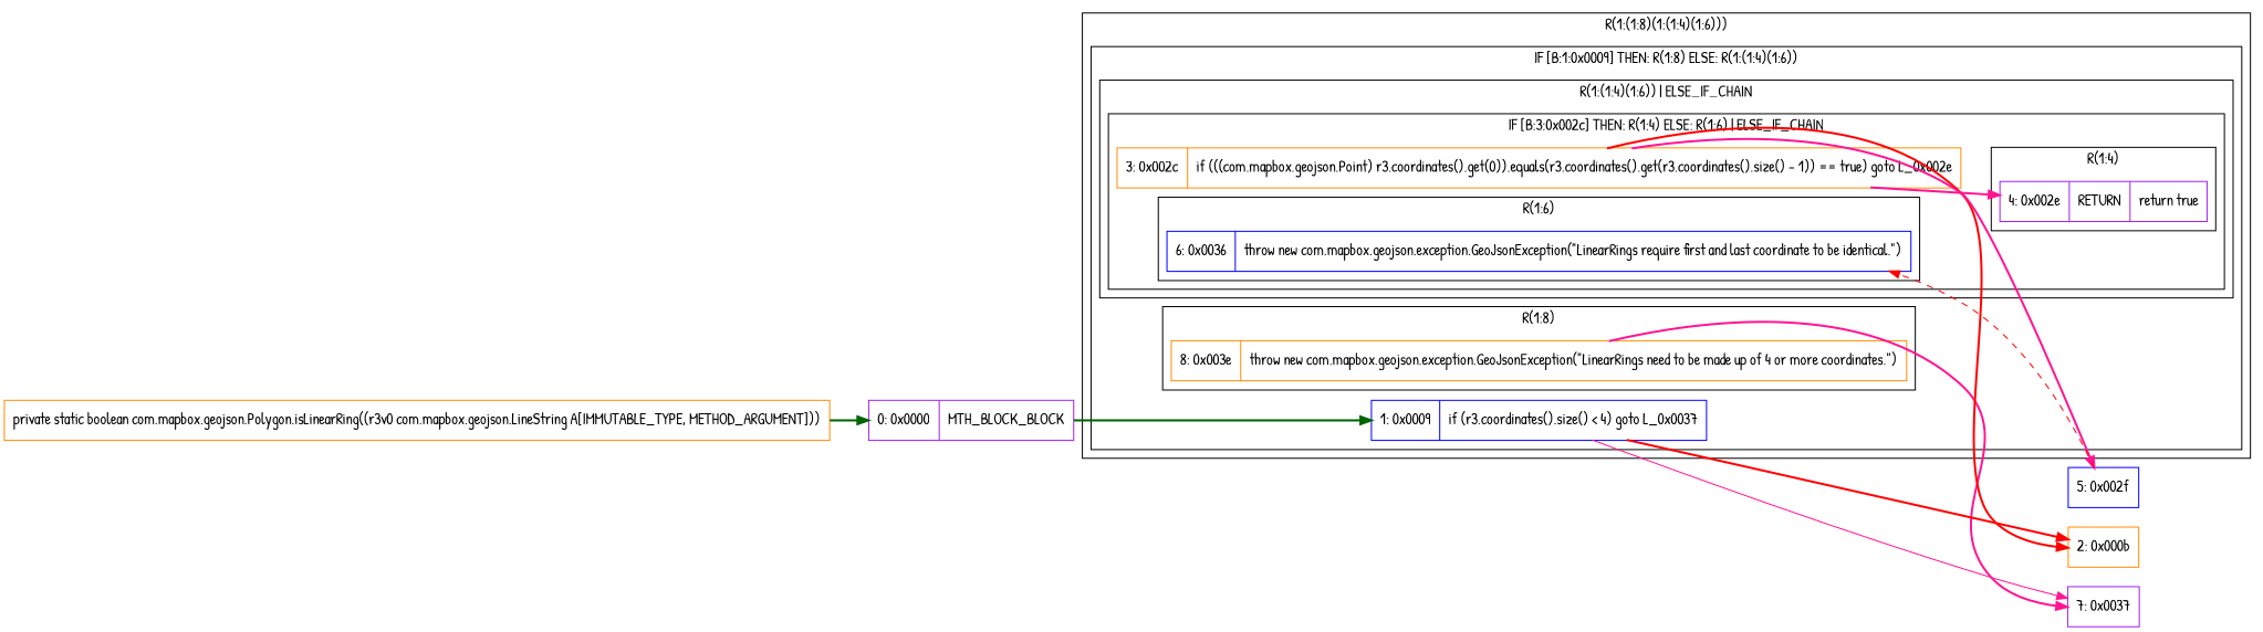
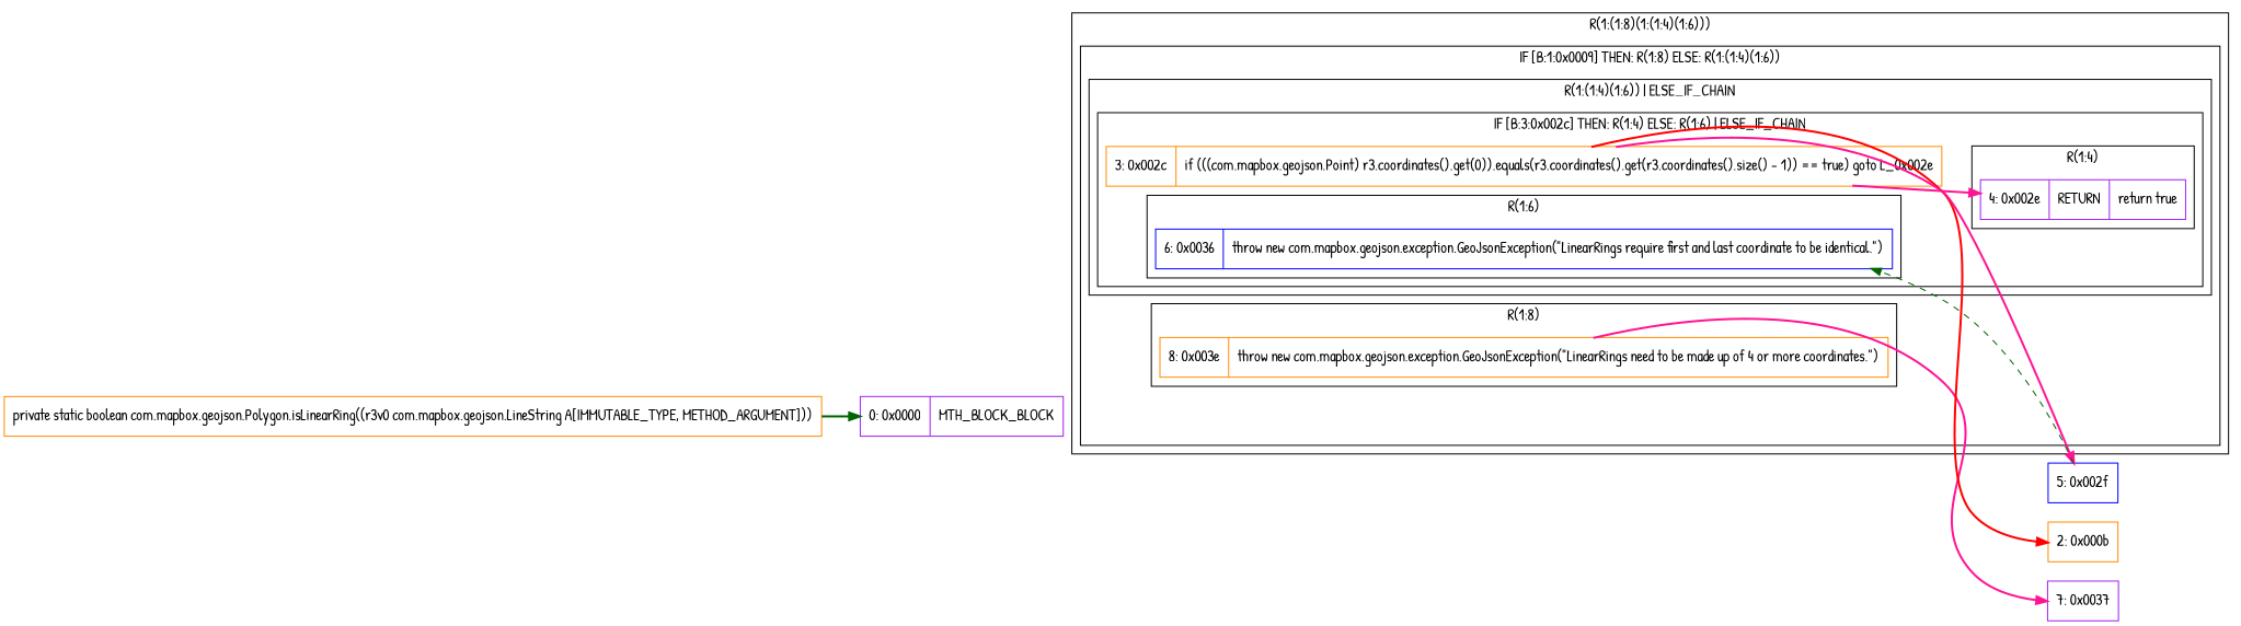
  digraph {
    fontname="Patrick Hand"
    rankdir=LR
    node [color=darkorange fontname="Patrick Hand" shape=record]
    edge [color=deeppink fontname="Patrick Hand" style=bold]
    n1 [label="{8\:\ 0x003e|throw new com.mapbox.geojson.exception.GeoJsonException(\"LinearRings need to be made up of 4 or more coordinates.\")\l}"]
    n2 [color=purple label="{4\:\ 0x002e|RETURN\l|return true\l}"]
    n3 [color=blue label="{6\:\ 0x0036|throw new com.mapbox.geojson.exception.GeoJsonException(\"LinearRings require first and last coordinate to be identical.\")\l}"]
    n4 [label="{3\:\ 0x002c|if (((com.mapbox.geojson.Point) r3.coordinates().get(0)).equals(r3.coordinates().get(r3.coordinates().size() \- 1)) == true) goto L_0x002e\l}"]
-   n5 [color=blue label="{1\:\ 0x0009|if (r3.coordinates().size() \< 4) goto L_0x0037\l}"]
    n6 [color=purple label="{7\:\ 0x0037}"]
    n7 [label="{2\:\ 0x000b}"]
    n8 [color=blue label="{5\:\ 0x002f}"]
    n9 [color=purple label="{0\:\ 0x0000|MTH_BLOCK_BLOCK\l}"]
    n10 [label="{private static boolean com.mapbox.geojson.Polygon.isLinearRing((r3v0 com.mapbox.geojson.LineString A[IMMUTABLE_TYPE, METHOD_ARGUMENT])) }"]
    subgraph cluster_1 {
      label="R(1:(1:8)(1:(1:4)(1:6)))"
      subgraph cluster_2 {
        label="IF [B:1:0x0009] THEN: R(1:8) ELSE: R(1:(1:4)(1:6))"
-       n5
        subgraph cluster_3 {
          label="R(1:8)"
          n1
        }
        subgraph cluster_4 {
          label="R(1:(1:4)(1:6)) | ELSE_IF_CHAIN\l"
          subgraph cluster_5 {
            label="IF [B:3:0x002c] THEN: R(1:4) ELSE: R(1:6) | ELSE_IF_CHAIN\l"
            n4
            subgraph cluster_6 {
              label="R(1:4)"
              n2
            }
            subgraph cluster_7 {
              label="R(1:6)"
              n3
            }
          }
        }
      }
    }
    n1 -> n6
    n4 -> n2
    n4 -> n7 [color=red]
    n4 -> n8
-   n5 -> n6 [style=solid]
-   n5 -> n7 [color=red]
-   n8 -> n3 [color=red style=dashed]
-   n9 -> n5 [color=darkgreen]
+   n8 -> n3 [color=darkgreen style=dashed]
    n10 -> n9 [color=darkgreen]
  }
